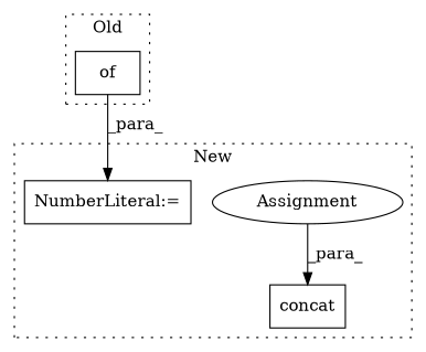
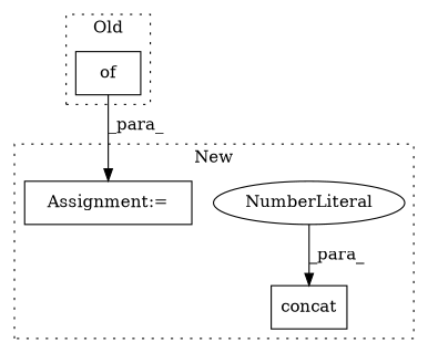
  digraph {
    node [a=32 l=1 shape=box]
    n1 [l="7,1" label=concat s="1999,2026"]
-   n2 [a=34 label=Assignment s=2025 shape=ellipse]
-   n3 [a=7 label="NumberLiteral:=" s=1987]
+   n2 [a=34 label=NumberLiteral s=2025 shape=ellipse]
+   n3 [a=7 label="Assignment:=" s=1987]
    n4 [l="3,2" label=of s="679,725"]
    subgraph cluster_1 {
      label=New
      style=dotted
      n1
      n2
      n3
    }
    subgraph cluster_2 {
      label=Old
      style=dotted
      n4
    }
    n2 -> n1 [label=_para_]
    n4 -> n3 [label=_para_]
  }
